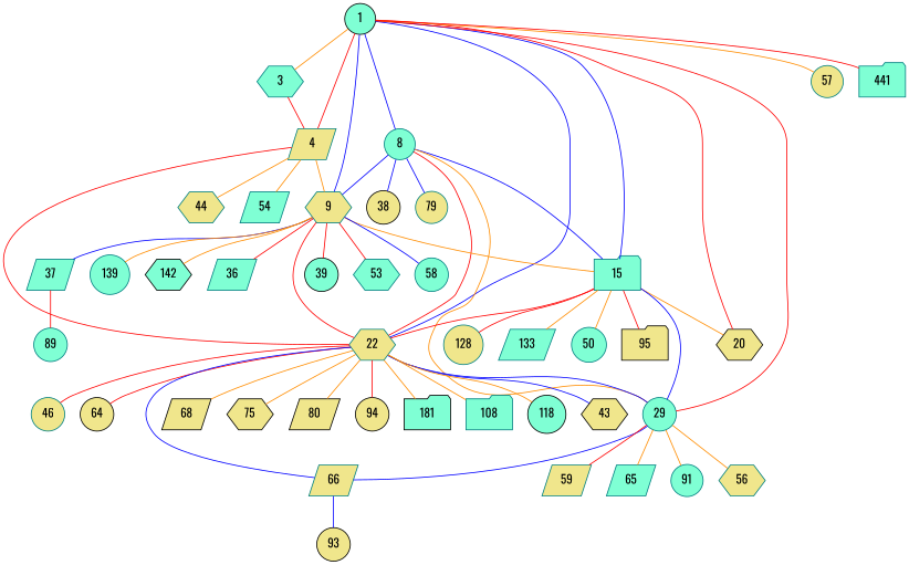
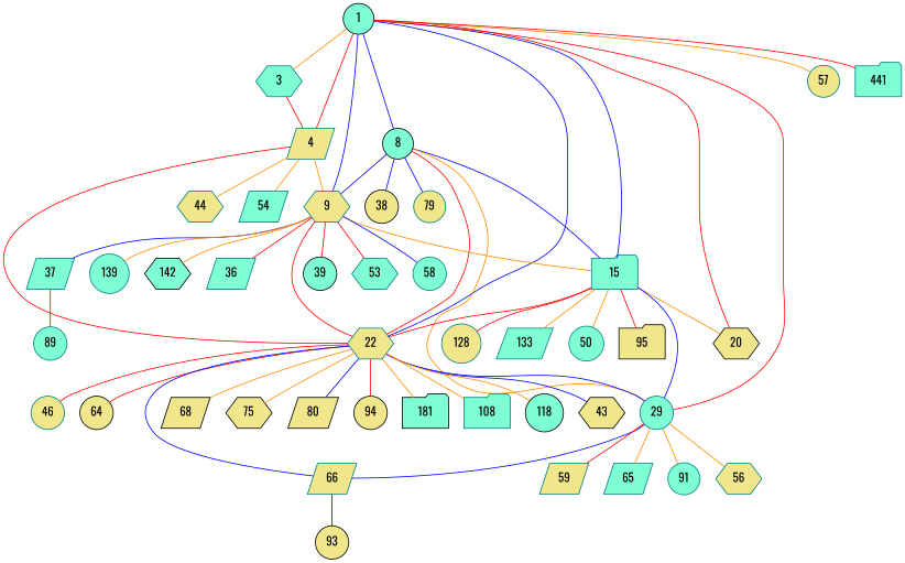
  graph {
    fontname=Oswald
    node [color=teal fillcolor=aquamarine fontname=Oswald shape=circle style=filled]
    edge [color=darkorange fontname=Oswald]
    1 [color=black super="+6+77+2+119"]
    3 [shape=hexagon super="+134"]
    4 [fillcolor=khaki shape=parallelogram super="+5"]
-   8 [super="+14+111"]
+   8 [color=black super="+14+111"]
    9 [fillcolor=khaki shape=hexagon super="+10"]
    15 [shape=folder super="+107+114+76+73+16"]
    20 [color=black fillcolor=khaki shape=hexagon super="+120"]
    22 [fillcolor=khaki shape=hexagon super="+42+26+131+23"]
    29 [super="+31+96+30+32"]
    57 [fillcolor=khaki]
    n11 [label=441 shape=folder]
    44 [fillcolor=khaki shape=hexagon]
    54 [shape=parallelogram]
    38 [color=black fillcolor=khaki]
    79 [fillcolor=khaki super="+137"]
    36 [shape=parallelogram]
    37 [shape=parallelogram]
    39 [color=black]
    53 [shape=hexagon]
    58
    139 [super="+143"]
    142 [color=black shape=hexagon]
    50 [super="+70"]
    n24 [color=black fillcolor=khaki label=95 shape=folder]
    128 [fillcolor=khaki]
    133 [shape=parallelogram]
    43 [color=black fillcolor=khaki shape=hexagon super="+82+113"]
    46 [fillcolor=khaki]
    64 [color=black fillcolor=khaki]
    66 [fillcolor=khaki shape=parallelogram]
    68 [color=black fillcolor=khaki shape=parallelogram]
    75 [color=black fillcolor=khaki shape=hexagon]
    80 [color=black fillcolor=khaki shape=parallelogram]
    94 [color=black fillcolor=khaki]
    n35 [color=black label=181 shape=folder]
    108 [shape=folder]
    118 [color=black]
    56 [fillcolor=khaki shape=hexagon]
    59 [fillcolor=khaki shape=parallelogram]
    65 [shape=parallelogram]
    91
    89
    93 [color=black fillcolor=khaki]
    1 -- 3 [weight=4]
    1 -- 4 [color=red weight=8]
    1 -- 8 [color=blue]
    1 -- 9 [color=blue weight=4]
    1 -- 15 [color=blue weight=5]
    1 -- 20 [color=red]
    1 -- 22 [color=blue weight=2]
    1 -- 29 [color=red weight=2]
    1 -- 57
    1 -- n11 [color=red]
    3 -- 4 [color=red weight=2]
    4 -- 9
    4 -- 22 [color=red]
    4 -- 44
    4 -- 54
    8 -- 9 [color=blue weight=10]
    8 -- 15 [color=blue]
    8 -- 22 [color=red]
    8 -- 29 [weight=2]
    8 -- 38 [color=blue]
    8 -- 79 [color=blue]
    9 -- 15
    9 -- 22 [color=red weight=2]
    9 -- 36 [color=red]
    9 -- 37 [color=blue]
    9 -- 39 [color=red]
    9 -- 53 [color=red]
    9 -- 58 [color=blue]
    9 -- 139
    9 -- 142
    15 -- 20 [weight=5]
    15 -- 22 [color=red]
    15 -- 29 [color=blue]
    15 -- 50
    15 -- n24 [color=red]
    15 -- 128 [color=red]
    15 -- 133
    22 -- 29 [color=blue weight=3]
    22 -- 43 [color=blue]
    22 -- 46 [color=red]
    22 -- 64 [color=red]
    22 -- 66 [color=blue]
    22 -- 68
    22 -- 75
-   22 -- 80
+   22 -- 80 [color=blue]
    22 -- 94 [color=red]
    22 -- n35
    22 -- 108
    22 -- 118
    29 -- 66 [color=blue]
    29 -- 56
    29 -- 59 [color=red]
    29 -- 65
    29 -- 91
    37 -- 89 [color=red]
    66 -- 93 [color=blue]
  }
